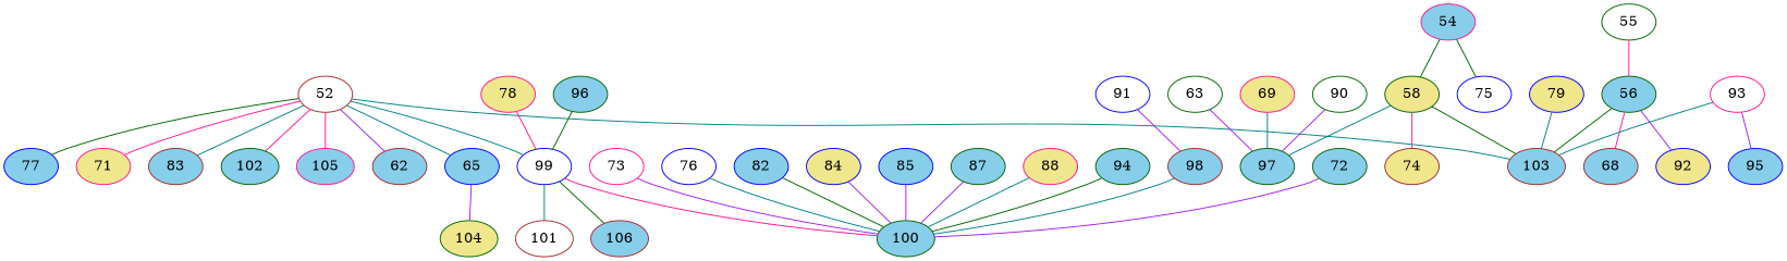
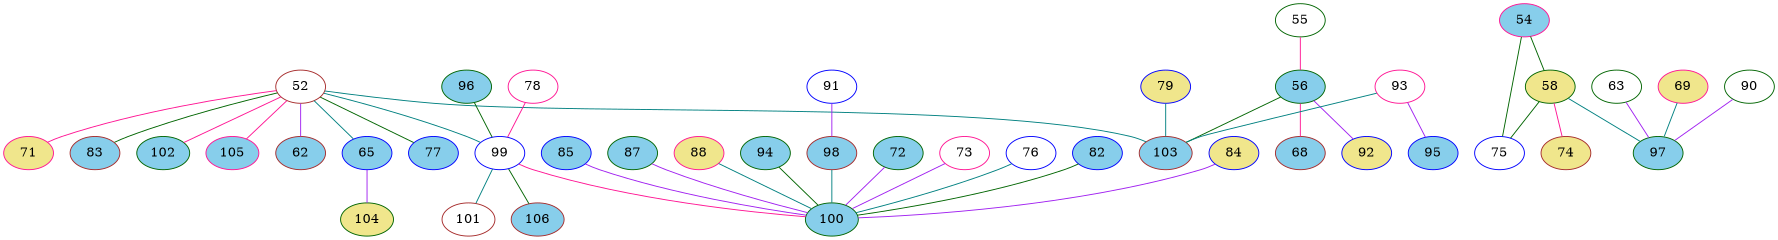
  graph {
    node [color=darkgreen fillcolor=skyblue style=filled]
    edge [color=purple]
    52 [color=brown fillcolor=white super="+3+20+22+34+45+24+44+49"]
    62 [color=brown]
    65 [color=blue]
    77 [color=blue]
    n5 [color=deeppink fillcolor=khaki label=71]
    83 [color=brown]
    99 [color=blue fillcolor=white super="+89+59+80"]
    102
    103 [color=brown super="+38"]
    105 [color=deeppink]
    104 [fillcolor=khaki]
    100 [super="+71"]
    101 [color=brown fillcolor=white]
    106 [color=brown]
    54 [color=deeppink super="+14"]
    58 [fillcolor=khaki super="+10+40+36"]
    75 [color=blue fillcolor=white super="+31"]
    74 [color=brown fillcolor=khaki]
    97 [super="+41+47"]
    56 [super="+50+48"]
    68 [color=brown]
    92 [color=blue fillcolor=khaki]
    55 [fillcolor=white]
    63 [fillcolor=white]
    69 [color=deeppink fillcolor=khaki]
    72
    73 [color=deeppink fillcolor=white]
    76 [color=blue fillcolor=white]
-   78 [color=deeppink fillcolor=khaki]
+   78 [color=deeppink fillcolor=white]
    79 [color=blue fillcolor=khaki]
    82 [color=blue]
    84 [color=blue fillcolor=khaki]
    85 [color=blue]
    87
    88 [color=deeppink fillcolor=khaki]
    90 [fillcolor=white]
    98 [color=brown super="+86"]
    91 [color=blue fillcolor=white]
    93 [color=deeppink fillcolor=white super="+17+30"]
    95 [color=blue]
    94
    96
    52 -- 62
    52 -- 65 [color=teal]
    52 -- 77 [color=darkgreen]
    52 -- n5 [color=deeppink]
-   52 -- 83 [color=teal]
+   52 -- 83 [color=darkgreen]
    52 -- 99 [color=teal]
    52 -- 102 [color=deeppink]
    52 -- 103 [color=teal]
    52 -- 105 [color=deeppink]
    65 -- 104
    99 -- 100 [color=deeppink]
    99 -- 101 [color=teal]
    99 -- 106 [color=darkgreen]
    54 -- 58 [color=darkgreen]
    54 -- 75 [color=darkgreen]
-   58 -- 103 [color=darkgreen]
+   58 -- 75 [color=darkgreen]
    58 -- 74 [color=deeppink]
    58 -- 97 [color=teal]
    56 -- 103 [color=darkgreen]
    56 -- 68 [color=deeppink]
    56 -- 92
    55 -- 56 [color=deeppink]
    63 -- 97
    69 -- 97 [color=teal]
    72 -- 100
    73 -- 100
    76 -- 100 [color=teal]
    78 -- 99 [color=deeppink]
    79 -- 103 [color=teal]
    82 -- 100 [color=darkgreen]
    84 -- 100
    85 -- 100
    87 -- 100
    88 -- 100 [color=teal]
    90 -- 97
    98 -- 100 [color=teal]
    91 -- 98
    93 -- 103 [color=teal]
    93 -- 95
    94 -- 100 [color=darkgreen]
    96 -- 99 [color=darkgreen]
  }
